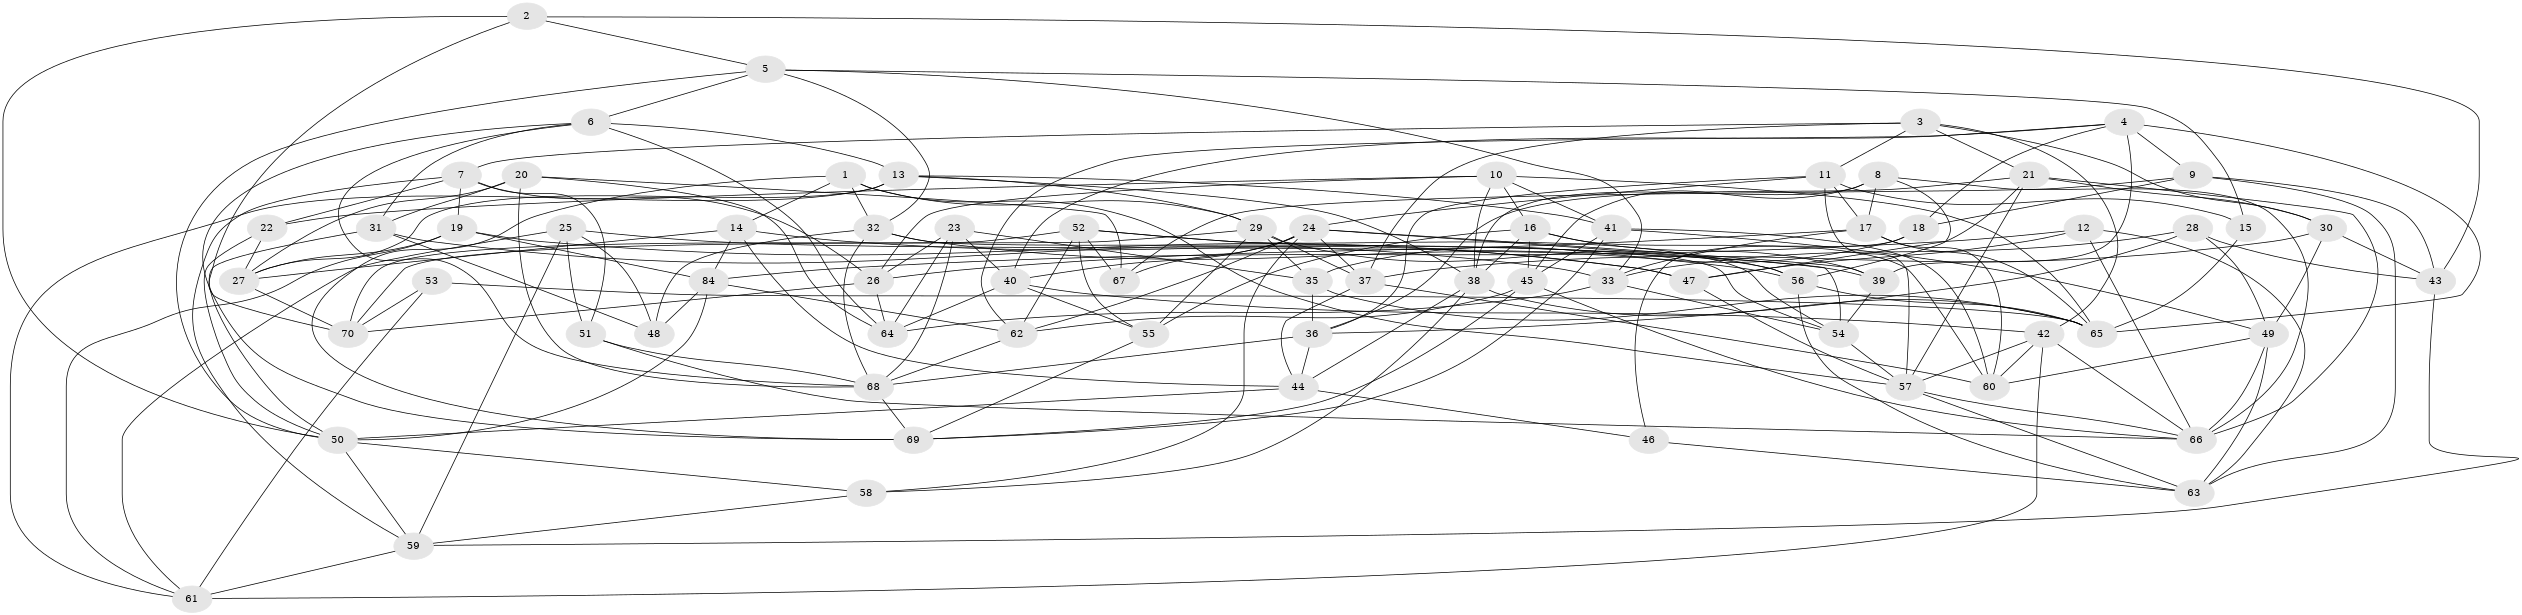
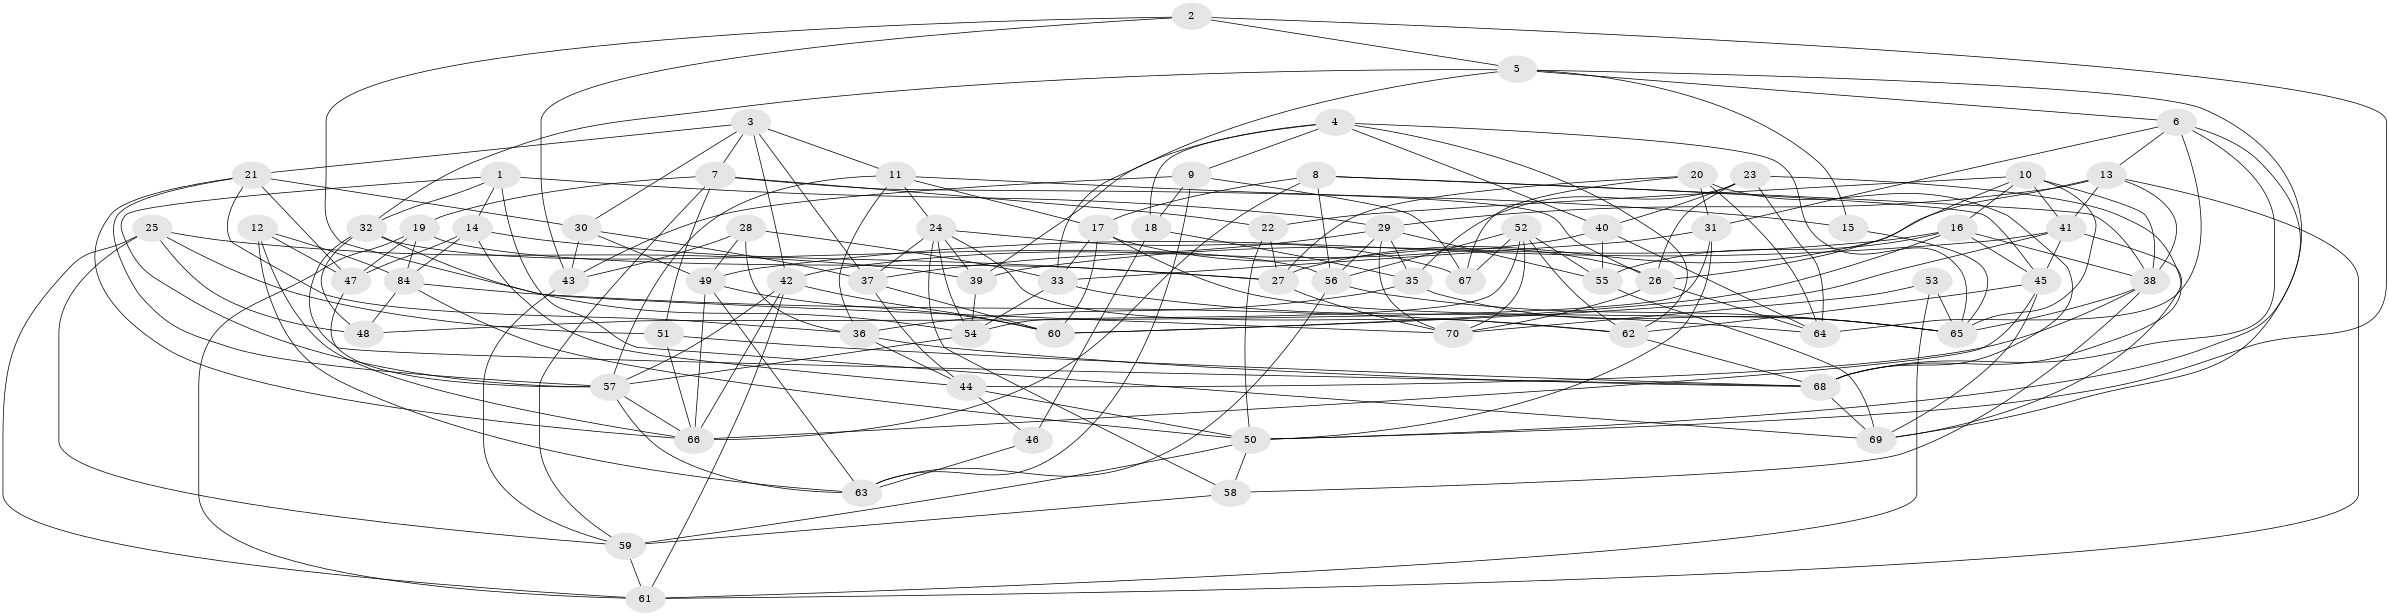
  graph {
    node [color=gray90 style=filled]
    edge [weight=1.0]
    1
    14
    29
    32
    57
    69
    n7 [label=84]
    47
    27
    44
    70
    37
    56
    55
    35
    68
    54
    48
    66
    63
    2
    5
    43
    50
    6
    15
    33
    59
    58
    3
    7
    11
    21
    30
    42
    19
    22
    26
    51
    17
    24
    36
    49
    60
    61
    4
    9
    18
    39
    40
    62
    65
    67
    46
    64
    13
    31
    38
    41
    8
    45
    10
    16
    12
    20
    23
    25
    28
    52
    53
    1 -- 14 [weight=2.0]
    1 -- 29
    1 -- 32
    1 -- 57
    1 -- 69
    14 -- n7
    14 -- 47
    14 -- 27
    14 -- 44
    29 -- 70
    29 -- 37
    29 -- 56
    29 -- 55 [weight=2.0]
    29 -- 35
    32 -- 56
    32 -- 68
    32 -- 54
    32 -- 48
    57 -- 66
    57 -- 63
    n7 -- 48
    n7 -- 50
    n7 -- 62
    47 -- 57
    27 -- 70
    44 -- 50
    44 -- 46
    37 -- 44
    37 -- 60
    56 -- 63
    56 -- 65
    55 -- 69
    35 -- 36
    35 -- 65
    68 -- 69
    54 -- 57
    2 -- 70
    2 -- 5
    2 -- 43
    2 -- 50
    5 -- 32
    5 -- 50
    5 -- 6
    5 -- 15
    5 -- 33
    43 -- 59
    50 -- 59
    50 -- 58
    6 -- 69
    6 -- 68
    6 -- 64
    6 -- 13
    6 -- 31
    15 -- 65
    33 -- 54
    33 -- 64
    59 -- 61
    58 -- 59
    3 -- 37
    3 -- 7
    3 -- 11
    3 -- 21
    3 -- 30
    3 -- 42
    7 -- 59
    7 -- 19
    7 -- 22
    7 -- 26
    7 -- 51
    11 -- 57
    11 -- 15
    11 -- 17
    11 -- 24
    11 -- 36
    21 -- 57
    21 -- 47
    21 -- 66
    21 -- 30
    21 -- 36
    30 -- 37
    30 -- 43 [weight=2.0]
    30 -- 49
    42 -- 57
    42 -- 66
    42 -- 60
    42 -- 61
    19 -- n7
    19 -- 47 [weight=2.0]
    19 -- 27
    19 -- 61
    22 -- 27
    22 -- 50
    26 -- 70
    26 -- 64
    51 -- 68
    51 -- 66
    17 -- 33
    17 -- 26
    17 -- 60
    17 -- 65
    24 -- 37
    24 -- 54
    24 -- 58
    24 -- 39
-   24 -- 40
    24 -- 62
    24 -- 67
    36 -- 44
    36 -- 68
    49 -- 66
    49 -- 63
    49 -- 60
    4 -- 9
    4 -- 18
    4 -- 39
    4 -- 40
    4 -- 62
    4 -- 65
    9 -- 63
    9 -- 43
    9 -- 18 [weight=2.0]
    9 -- 67
    18 -- 35
    18 -- 46 [weight=2.0]
    39 -- 54
    40 -- 55
    40 -- 42
    40 -- 64
    62 -- 68
    46 -- 63
    13 -- 29
    13 -- 27
    13 -- 61
    13 -- 38
    13 -- 41
    31 -- 48
    31 -- 50
    31 -- 33
    38 -- 44
    38 -- 58
    38 -- 65 [weight=2.0]
    41 -- 69
    41 -- 49
    41 -- 60
    41 -- 45
    8 -- 56
    8 -- 66
    8 -- 17
    8 -- 38
    8 -- 45
    45 -- 69
    45 -- 66
    45 -- 62
    10 -- 22
    10 -- 26
    10 -- 65
    10 -- 38
    10 -- 41
    10 -- 16
    16 -- 55
    16 -- 60
    16 -- 39
    16 -- 38
    16 -- 45
    12 -- n7
    12 -- 47
    12 -- 66
    12 -- 63
    20 -- 27
    20 -- 68
    20 -- 67
    20 -- 64
    20 -- 31 [weight=2.0]
    23 -- 35 [weight=2.0]
    23 -- 68
    23 -- 26
    23 -- 40
    23 -- 64
    25 -- 48
    25 -- 59
    25 -- 51
    25 -- 61
    25 -- 39 [weight=2.0]
    28 -- 43
    28 -- 33
    28 -- 36
    28 -- 49
    52 -- 70
    52 -- 56
    52 -- 55
    52 -- 54
    52 -- 62
    52 -- 67
    53 -- 70
    53 -- 61
    53 -- 65 [weight=2.0]
  }
